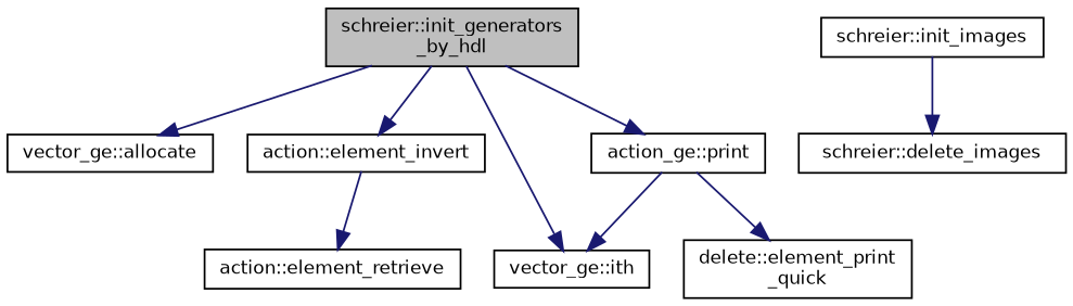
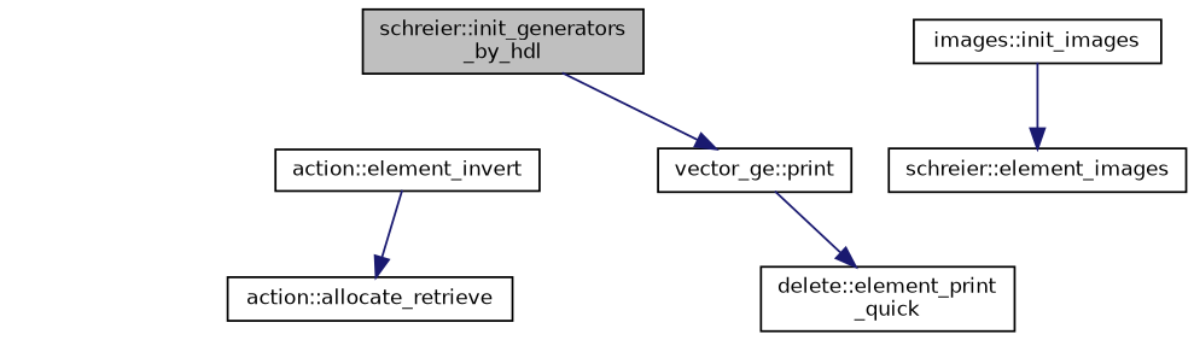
  digraph {
    rankdir=TB
    node [color=black fillcolor=white fontname=Helvetica fontsize=10 shape=record style=filled]
    edge [color=midnightblue fontname=Helvetica fontsize=10 labelfontname=Helvetica labelfontsize=10 style=solid]
    n1 [fillcolor=grey75 fontcolor=black height=0.2 label="schreier::init_generators\l_by_hdl" width=0.4]
-   n2 [height=0.2 label="vector_ge::allocate" width=0.4]
-   n3 [height=0.2 label="vector_ge::ith" width=0.4]
    n4 [height=0.2 label="action::element_invert" width=0.4]
-   n5 [height=0.2 label="action_ge::print" width=0.4]
-   n6 [height=0.2 label="action::element_retrieve" width=0.4]
+   n5 [height=0.2 label="vector_ge::print" width=0.4]
+   n6 [height=0.2 label="action::allocate_retrieve" width=0.4]
    n7 [height=0.2 label="delete::element_print\l_quick" width=0.4]
-   n8 [height=0.2 label="schreier::init_images" width=0.4]
-   n9 [height=0.2 label="schreier::delete_images" width=0.4]
-   n1 -> n2
-   n1 -> n3
-   n1 -> n4
+   n8 [height=0.2 label="images::init_images" width=0.4]
+   n9 [height=0.2 label="schreier::element_images" width=0.4]
    n1 -> n5
    n4 -> n6
-   n5 -> n3
    n5 -> n7
    n8 -> n9
  }
